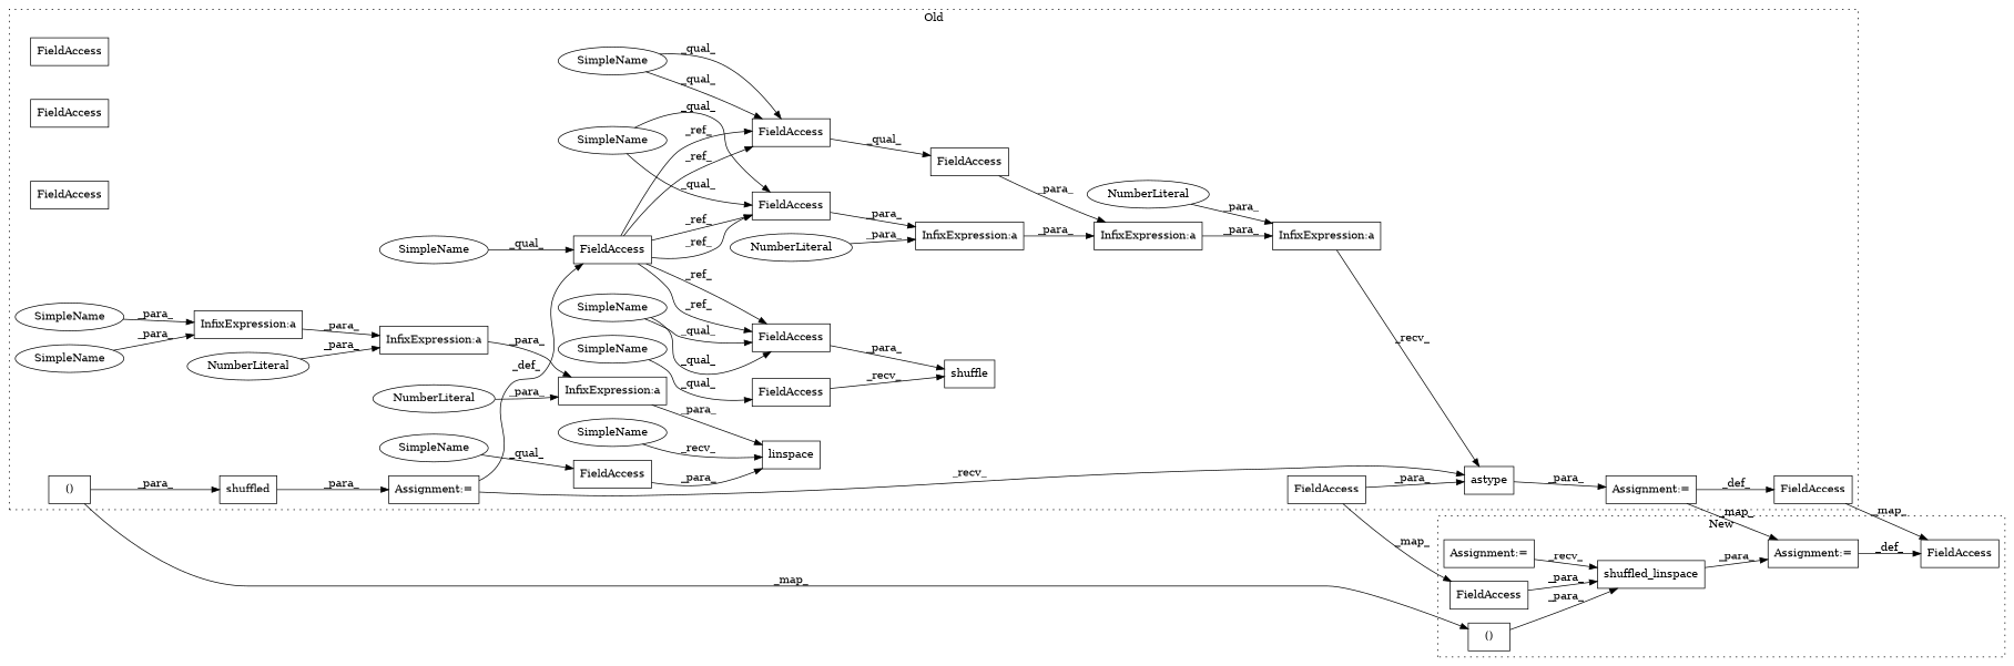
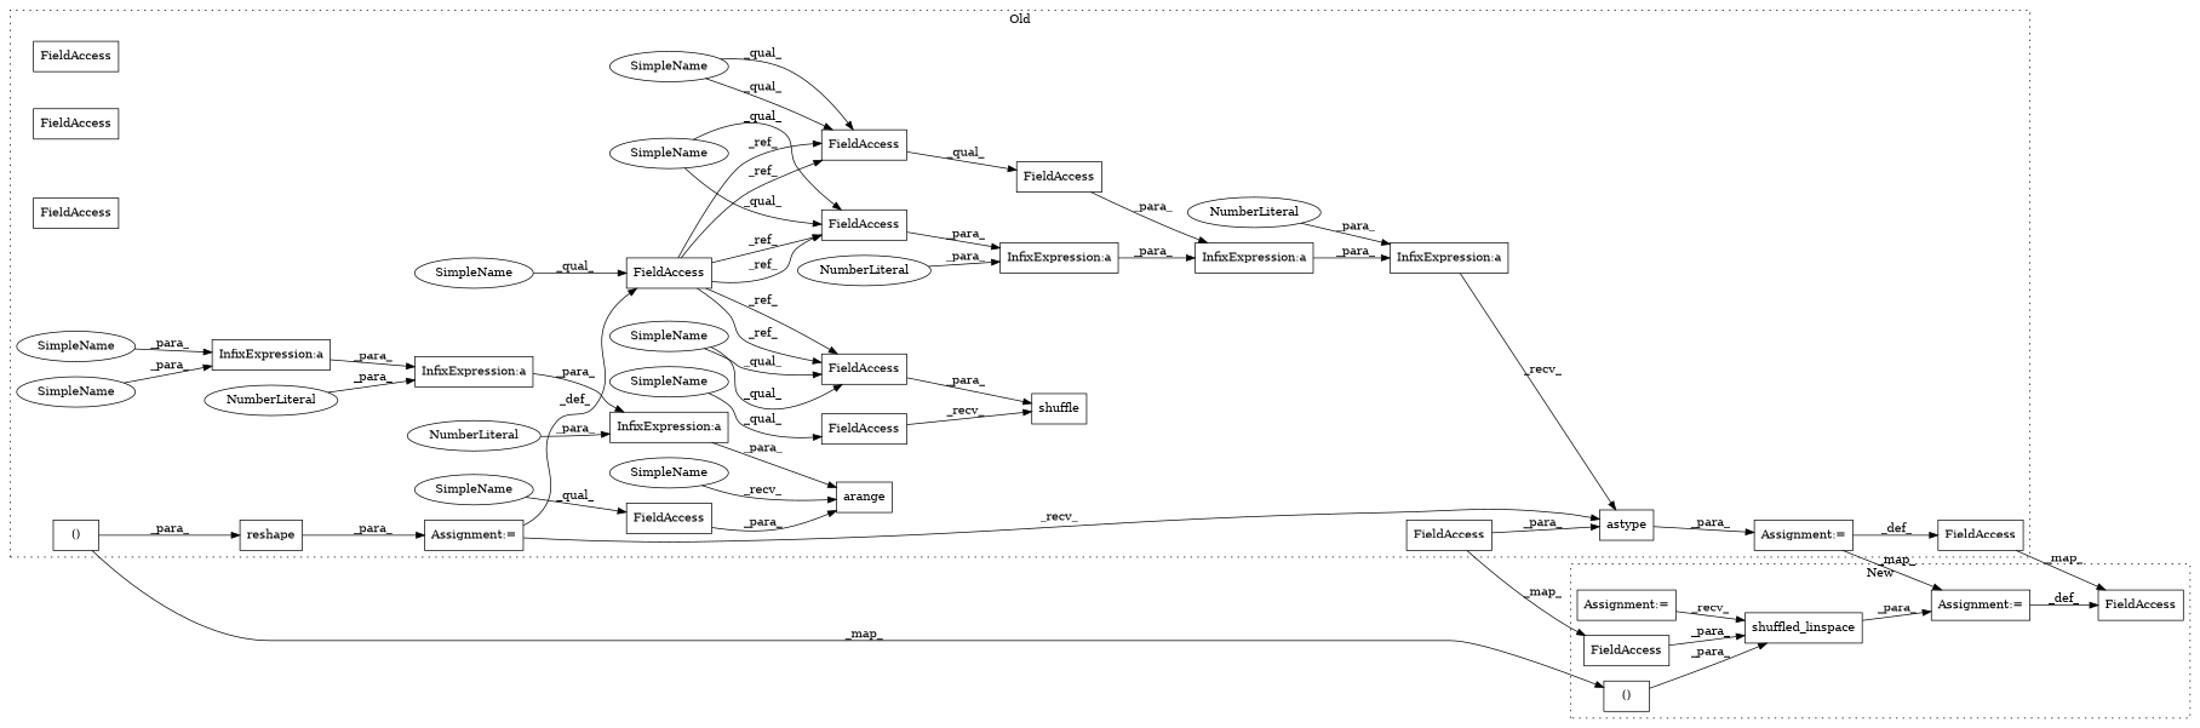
  digraph {
    rankdir=LR
    node [a=22 l=6 s=575 shape=box]
-   n1 [a=32 l="13,2" label=shuffled s="443,509"]
+   n1 [a=32 l="13,2" label=reshape s="443,509"]
    n2 [label=FieldAccess s=380]
-   n3 [a=32 l="7,1" label=linspace s="393,441"]
+   n3 [a=32 l="7,1" label=arange s="393,441"]
    n4 [l=12 label=FieldAccess s=517]
    n5 [label=FieldAccess s=538]
    n6 [a=32 l="8,1" label=shuffle s="530,544"]
    n7 [a=27 l=3 label="InfixExpression:a" s=587]
    n8 [a=27 l=3 label="InfixExpression:a" s=403]
    n9 [a=27 l=3 label="InfixExpression:a" s=417]
    n10 [a=27 l=3 label="InfixExpression:a" s=562]
    n11 [a=27 l=3 label="InfixExpression:a" s=572]
    n12 [a=27 l=3 label="InfixExpression:a" s=423]
    n13 [a=34 l=1 label=NumberLiteral s=590 shape=ellipse]
    n14 [a=34 l=1 label=NumberLiteral s=561 shape=ellipse]
    n15 [a=34 l=1 label=NumberLiteral s=426 shape=ellipse]
    n16 [a=34 l=2 label=NumberLiteral s=420 shape=ellipse]
    n17 [label=FieldAccess s=565]
    n18 [label=FieldAccess]
    n19 [l=11 label=FieldAccess]
    n20 [label=FieldAccess s=551]
    n21 [a=106 l=53 label="()" s=456]
    n22 [l=13 label=FieldAccess s=428]
    n23 [a=7 l=1 label="Assignment:=" s=386]
    n24 [a=32 l="7,1" label=astype s="593,610"]
    n25 [l=10 label=FieldAccess s=600]
    n26 [a=7 l=1 label="Assignment:=" s=557]
    n27 [a=42 l=1 label=SimpleName s=402 shape=ellipse]
    n28 [a=42 l=4 label=SimpleName s=565 shape=ellipse]
    n29 [a=42 l=4 label=SimpleName s=380 shape=ellipse]
    n30 [a=42 l=4 label=SimpleName shape=ellipse]
    n31 [a=42 l=4 label=SimpleName s=538 shape=ellipse]
    n32 [a=42 l=5 label=SimpleName s=517 shape=ellipse]
    n33 [a=42 l=5 label=SimpleName s=387 shape=ellipse]
    n34 [a=42 l=5 label=SimpleName s=428 shape=ellipse]
    n35 [a=42 l=10 label=SimpleName s=406 shape=ellipse]
    n36 [label=FieldAccess s=538]
    n37 [label=FieldAccess s=565]
    n38 [label=FieldAccess]
    n39 [a=32 l="23,1" label=shuffled_linspace s="502,590"]
    n40 [label=FieldAccess s=477]
    n41 [a=106 l=53 label="()" s=525]
    n42 [a=7 l=17 label="Assignment:=" s=400]
    n43 [l=10 label=FieldAccess s=580]
    n44 [a=7 l=1 label="Assignment:=" s=483]
    subgraph cluster_1 {
      label=Old
      style=dotted
      n1
      n2
      n3
      n4
      n5
      n6
      n7
      n8
      n9
      n10
      n11
      n12
      n13
      n14
      n15
      n16
      n17
      n18
      n19
      n20
      n21
      n22
      n23
      n24
      n25
      n26
      n27
      n28
      n29
      n30
      n31
      n32
      n33
      n34
      n35
      n36
      n37
      n38
    }
    subgraph cluster_2 {
      label=New
      style=dotted
      n39
      n40
      n41
      n42
      n43
      n44
    }
    n1 -> n23 [label=_para_]
    n2 -> n36 [label=_ref_]
    n2 -> n36 [label=_ref_]
    n2 -> n37 [label=_ref_]
    n2 -> n37 [label=_ref_]
    n2 -> n38 [label=_ref_]
    n2 -> n38 [label=_ref_]
    n4 -> n6 [label=_recv_]
    n7 -> n24 [label=_recv_]
    n8 -> n9 [label=_para_]
    n9 -> n12 [label=_para_]
    n10 -> n11 [label=_para_]
    n11 -> n7 [label=_para_]
    n12 -> n3 [label=_para_]
    n13 -> n7 [label=_para_]
    n14 -> n10 [label=_para_]
    n15 -> n12 [label=_para_]
    n16 -> n9 [label=_para_]
    n19 -> n11 [label=_para_]
    n20 -> n40 [label=_map_]
    n21 -> n1 [label=_para_]
    n21 -> n41 [label=_map_]
    n22 -> n3 [label=_para_]
    n23 -> n2 [label=_def_]
    n23 -> n24 [label=_recv_]
    n24 -> n26 [label=_para_]
    n25 -> n24 [label=_para_]
    n25 -> n43 [label=_map_]
    n26 -> n20 [label=_def_]
    n26 -> n44 [label=_map_]
    n27 -> n8 [label=_para_]
    n28 -> n37 [label=_qual_]
    n28 -> n37 [label=_qual_]
    n29 -> n2 [label=_qual_]
    n30 -> n38 [label=_qual_]
    n30 -> n38 [label=_qual_]
    n31 -> n36 [label=_qual_]
    n31 -> n36 [label=_qual_]
    n32 -> n4 [label=_qual_]
    n33 -> n3 [label=_recv_]
    n34 -> n22 [label=_qual_]
    n35 -> n8 [label=_para_]
    n36 -> n6 [label=_para_]
    n37 -> n10 [label=_para_]
    n38 -> n19 [label=_qual_]
    n39 -> n44 [label=_para_]
    n41 -> n39 [label=_para_]
    n42 -> n39 [label=_recv_]
    n43 -> n39 [label=_para_]
    n44 -> n40 [label=_def_]
  }
